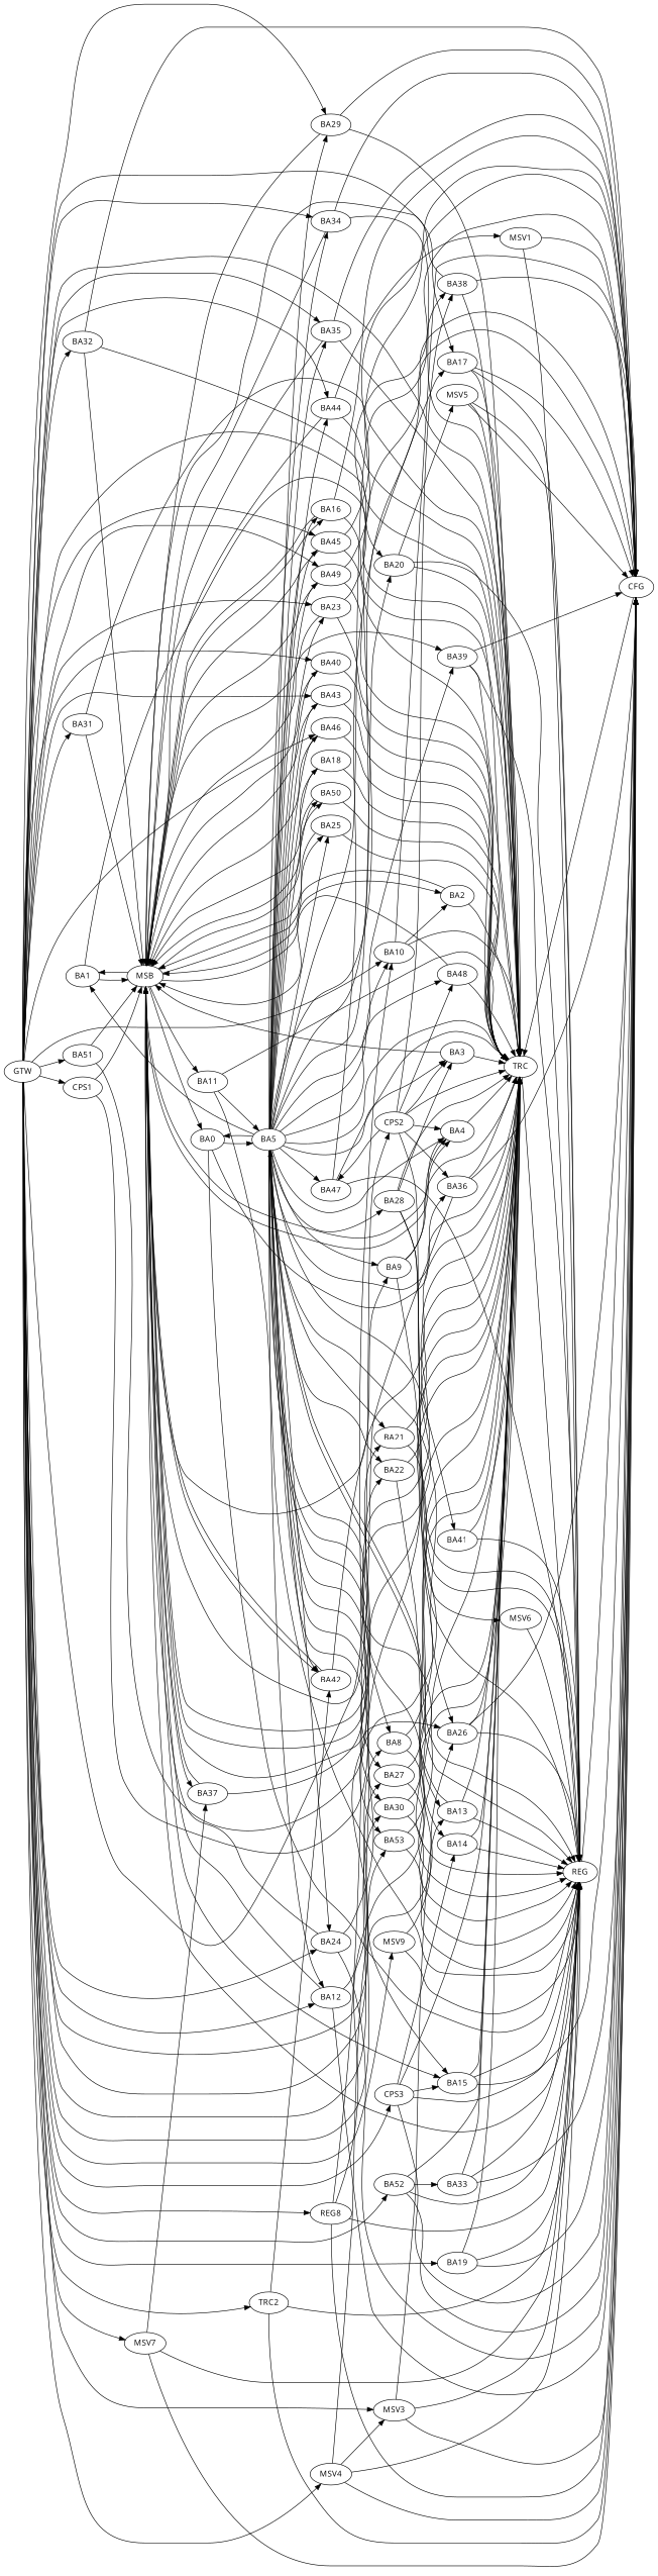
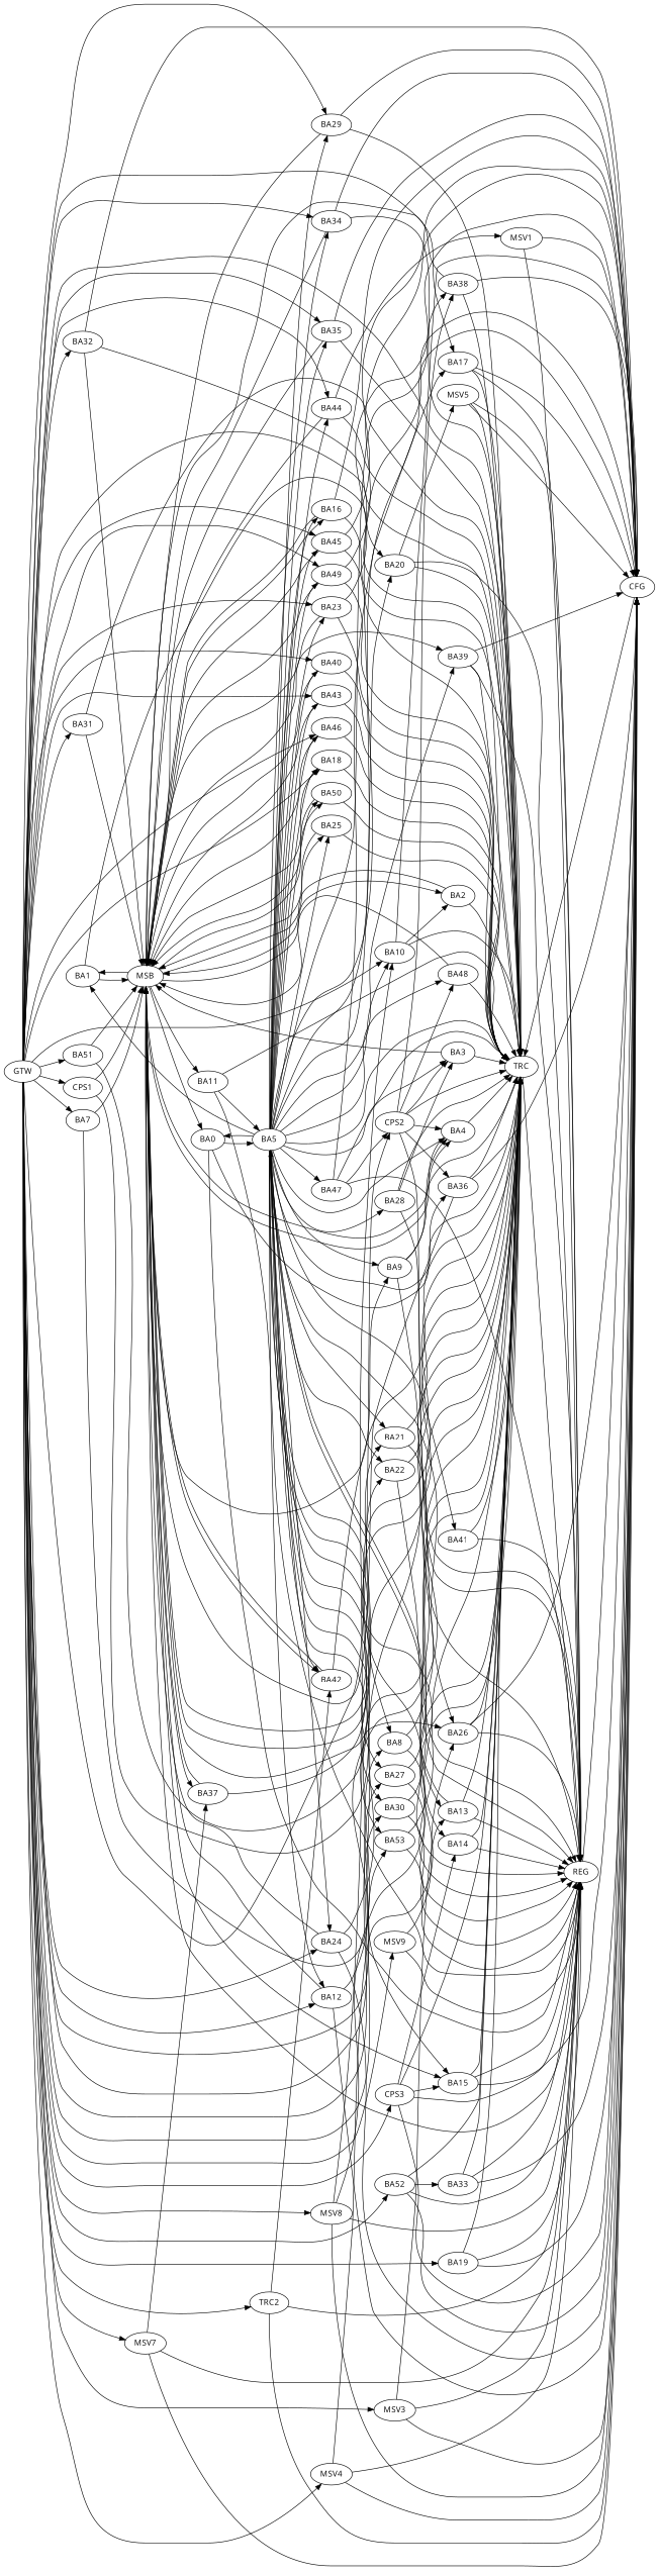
  strict digraph {
    fontname="Open Sans"
    rankdir=LR
    node [fontname="Open Sans"]
    edge [fontname="Open Sans"]
    n1 [label=BA1]
    n2 [label=MSB]
    n3 [label=TRC]
    n4 [label=BA2]
    n5 [label=BA4]
    n6 [label=BA0]
    n7 [label=BA9]
    n8 [label=BA15]
    n9 [label=BA16]
    n10 [label=BA21]
    n11 [label=BA22]
    n12 [label=BA25]
    n13 [label=BA26]
    n14 [label=BA39]
    n15 [label=BA42]
    n16 [label=BA50]
    n17 [label=REG]
    n18 [label=BA11]
    n19 [label=BA37]
    n20 [label=BA3]
    n21 [label=BA5]
    n22 [label=BA8]
    n23 [label=BA10]
    n24 [label=BA12]
    n25 [label=BA13]
    n26 [label=BA14]
    n27 [label=BA17]
    n28 [label=BA18]
    n29 [label=BA20]
    n30 [label=BA23]
    n31 [label=BA24]
    n32 [label=BA27]
    n33 [label=BA28]
    n34 [label=BA29]
    n35 [label=BA30]
    n36 [label=BA34]
    n37 [label=BA35]
    n38 [label=BA36]
    n39 [label=BA38]
    n40 [label=BA40]
    n41 [label=BA41]
    n42 [label=BA43]
    n43 [label=BA44]
    n44 [label=BA45]
    n45 [label=BA46]
    n46 [label=BA47]
    n47 [label=BA48]
    n48 [label=BA49]
    n49 [label=BA53]
    n50 [label=CFG]
    n51 [label=MSV5]
-   n52 [label=MSV6]
    n53 [label=MSV1]
+   n54 [label=BA7]
    n55 [label=BA19]
    n56 [label=BA31]
    n57 [label=BA32]
    n58 [label=BA33]
    n59 [label=BA51]
    n60 [label=BA52]
    n61 [label=CPS1]
    n62 [label=CPS2]
    n63 [label=CPS3]
    n64 [label=GTW]
    n65 [label=TRC2]
    n66 [label=MSV3]
    n67 [label=MSV4]
    n68 [label=MSV7]
-   n69 [label=REG8]
+   n69 [label=MSV8]
    n70 [label=MSV9]
    n1 -> n2
    n1 -> n3
    n2 -> n1
    n2 -> n4
    n2 -> n5
    n2 -> n6
    n2 -> n7
    n2 -> n8
    n2 -> n9
    n2 -> n10
    n2 -> n11
    n2 -> n12
    n2 -> n13
    n2 -> n14
    n2 -> n15
    n2 -> n16
    n2 -> n17
    n2 -> n18
    n2 -> n19
    n3 -> n17
    n4 -> n2
    n4 -> n3
    n5 -> n2
    n5 -> n3
    n6 -> n3
    n6 -> n17
    n6 -> n21
    n7 -> n3
    n7 -> n5
    n7 -> n17
    n8 -> n3
    n8 -> n17
    n8 -> n50
    n9 -> n2
    n9 -> n3
    n9 -> n50
    n10 -> n3
    n10 -> n17
    n11 -> n3
    n11 -> n17
    n12 -> n2
    n12 -> n3
    n13 -> n3
    n13 -> n17
    n13 -> n50
    n14 -> n3
    n14 -> n17
    n14 -> n50
    n15 -> n2
    n15 -> n3
    n16 -> n2
    n16 -> n3
    n17 -> n50
    n18 -> n3
    n18 -> n17
    n18 -> n21
    n19 -> n2
    n19 -> n3
    n20 -> n2
    n20 -> n3
    n21 -> n1
    n21 -> n3
    n21 -> n5
    n21 -> n6
    n21 -> n7
    n21 -> n8
    n21 -> n9
    n21 -> n10
    n21 -> n11
    n21 -> n12
    n21 -> n13
    n21 -> n14
    n21 -> n15
    n21 -> n16
    n21 -> n17
    n21 -> n20
    n21 -> n22
    n21 -> n23
    n21 -> n24
    n21 -> n25
    n21 -> n26
    n21 -> n27
    n21 -> n28
    n21 -> n29
    n21 -> n30
    n21 -> n31
    n21 -> n32
    n21 -> n33
    n21 -> n34
    n21 -> n35
    n21 -> n36
    n21 -> n37
    n21 -> n38
    n21 -> n39
    n21 -> n40
    n21 -> n41
    n21 -> n42
    n21 -> n43
    n21 -> n44
    n21 -> n45
    n21 -> n46
    n21 -> n47
    n21 -> n48
    n21 -> n49
    n21 -> n50
    n22 -> n3
    n22 -> n17
    n23 -> n3
    n23 -> n4
    n23 -> n50
    n24 -> n2
    n24 -> n3
    n24 -> n50
    n25 -> n3
    n25 -> n17
    n25 -> n21
    n26 -> n3
    n26 -> n17
    n27 -> n3
    n27 -> n17
    n27 -> n50
    n28 -> n2
    n28 -> n3
    n29 -> n3
    n29 -> n17
    n29 -> n51
    n30 -> n2
    n30 -> n3
    n30 -> n50
    n31 -> n2
    n31 -> n3
    n31 -> n50
    n32 -> n3
    n32 -> n17
    n33 -> n3
    n33 -> n17
    n33 -> n20
-   n33 -> n52
    n34 -> n2
    n34 -> n3
    n34 -> n50
    n35 -> n3
    n35 -> n17
    n36 -> n2
    n36 -> n3
    n36 -> n50
    n37 -> n2
    n37 -> n3
    n37 -> n50
    n38 -> n2
    n38 -> n3
    n38 -> n50
    n39 -> n2
    n39 -> n3
    n39 -> n50
    n40 -> n2
    n40 -> n3
    n41 -> n3
    n41 -> n17
    n42 -> n2
    n42 -> n3
    n43 -> n2
    n43 -> n3
    n43 -> n53
    n44 -> n2
    n44 -> n3
    n44 -> n50
    n45 -> n2
    n45 -> n3
    n46 -> n3
    n46 -> n17
    n46 -> n50
    n47 -> n2
    n47 -> n3
    n48 -> n2
    n48 -> n3
    n48 -> n50
    n49 -> n3
    n49 -> n17
    n50 -> n3
    n51 -> n3
    n51 -> n17
    n51 -> n50
-   n52 -> n17
    n53 -> n17
    n53 -> n50
+   n54 -> n2
+   n54 -> n3
    n55 -> n3
    n55 -> n17
    n55 -> n50
    n56 -> n2
    n56 -> n3
    n57 -> n2
    n57 -> n3
    n57 -> n50
    n58 -> n3
    n58 -> n17
    n58 -> n50
    n59 -> n2
    n59 -> n3
    n60 -> n3
    n60 -> n17
    n60 -> n50
    n60 -> n58
    n61 -> n2
    n61 -> n3
    n62 -> n3
    n62 -> n5
    n62 -> n17
    n62 -> n20
    n62 -> n38
    n62 -> n39
-   n62 -> n46
+   n46 -> n62
    n62 -> n47
    n63 -> n3
    n63 -> n8
    n63 -> n17
    n63 -> n26
    n63 -> n50
    n64 -> n3
    n64 -> n22
    n64 -> n23
    n64 -> n24
    n64 -> n27
+   n64 -> n28
    n64 -> n29
    n64 -> n30
    n64 -> n31
    n64 -> n32
    n64 -> n34
    n64 -> n35
    n64 -> n36
    n64 -> n37
    n64 -> n40
    n64 -> n42
    n64 -> n43
    n64 -> n44
    n64 -> n45
    n64 -> n48
    n64 -> n49
+   n64 -> n54
    n64 -> n55
    n64 -> n56
    n64 -> n57
    n64 -> n59
    n64 -> n60
    n64 -> n61
    n64 -> n62
    n64 -> n63
    n64 -> n65
    n64 -> n66
    n64 -> n67
    n64 -> n68
    n64 -> n69
    n64 -> n70
    n65 -> n15
    n65 -> n17
    n65 -> n50
    n66 -> n17
    n66 -> n25
    n66 -> n50
    n67 -> n3
    n67 -> n17
    n67 -> n50
-   n67 -> n66
    n68 -> n17
    n68 -> n19
    n68 -> n50
    n69 -> n3
    n69 -> n17
    n69 -> n23
    n69 -> n50
    n70 -> n13
    n70 -> n17
  }
